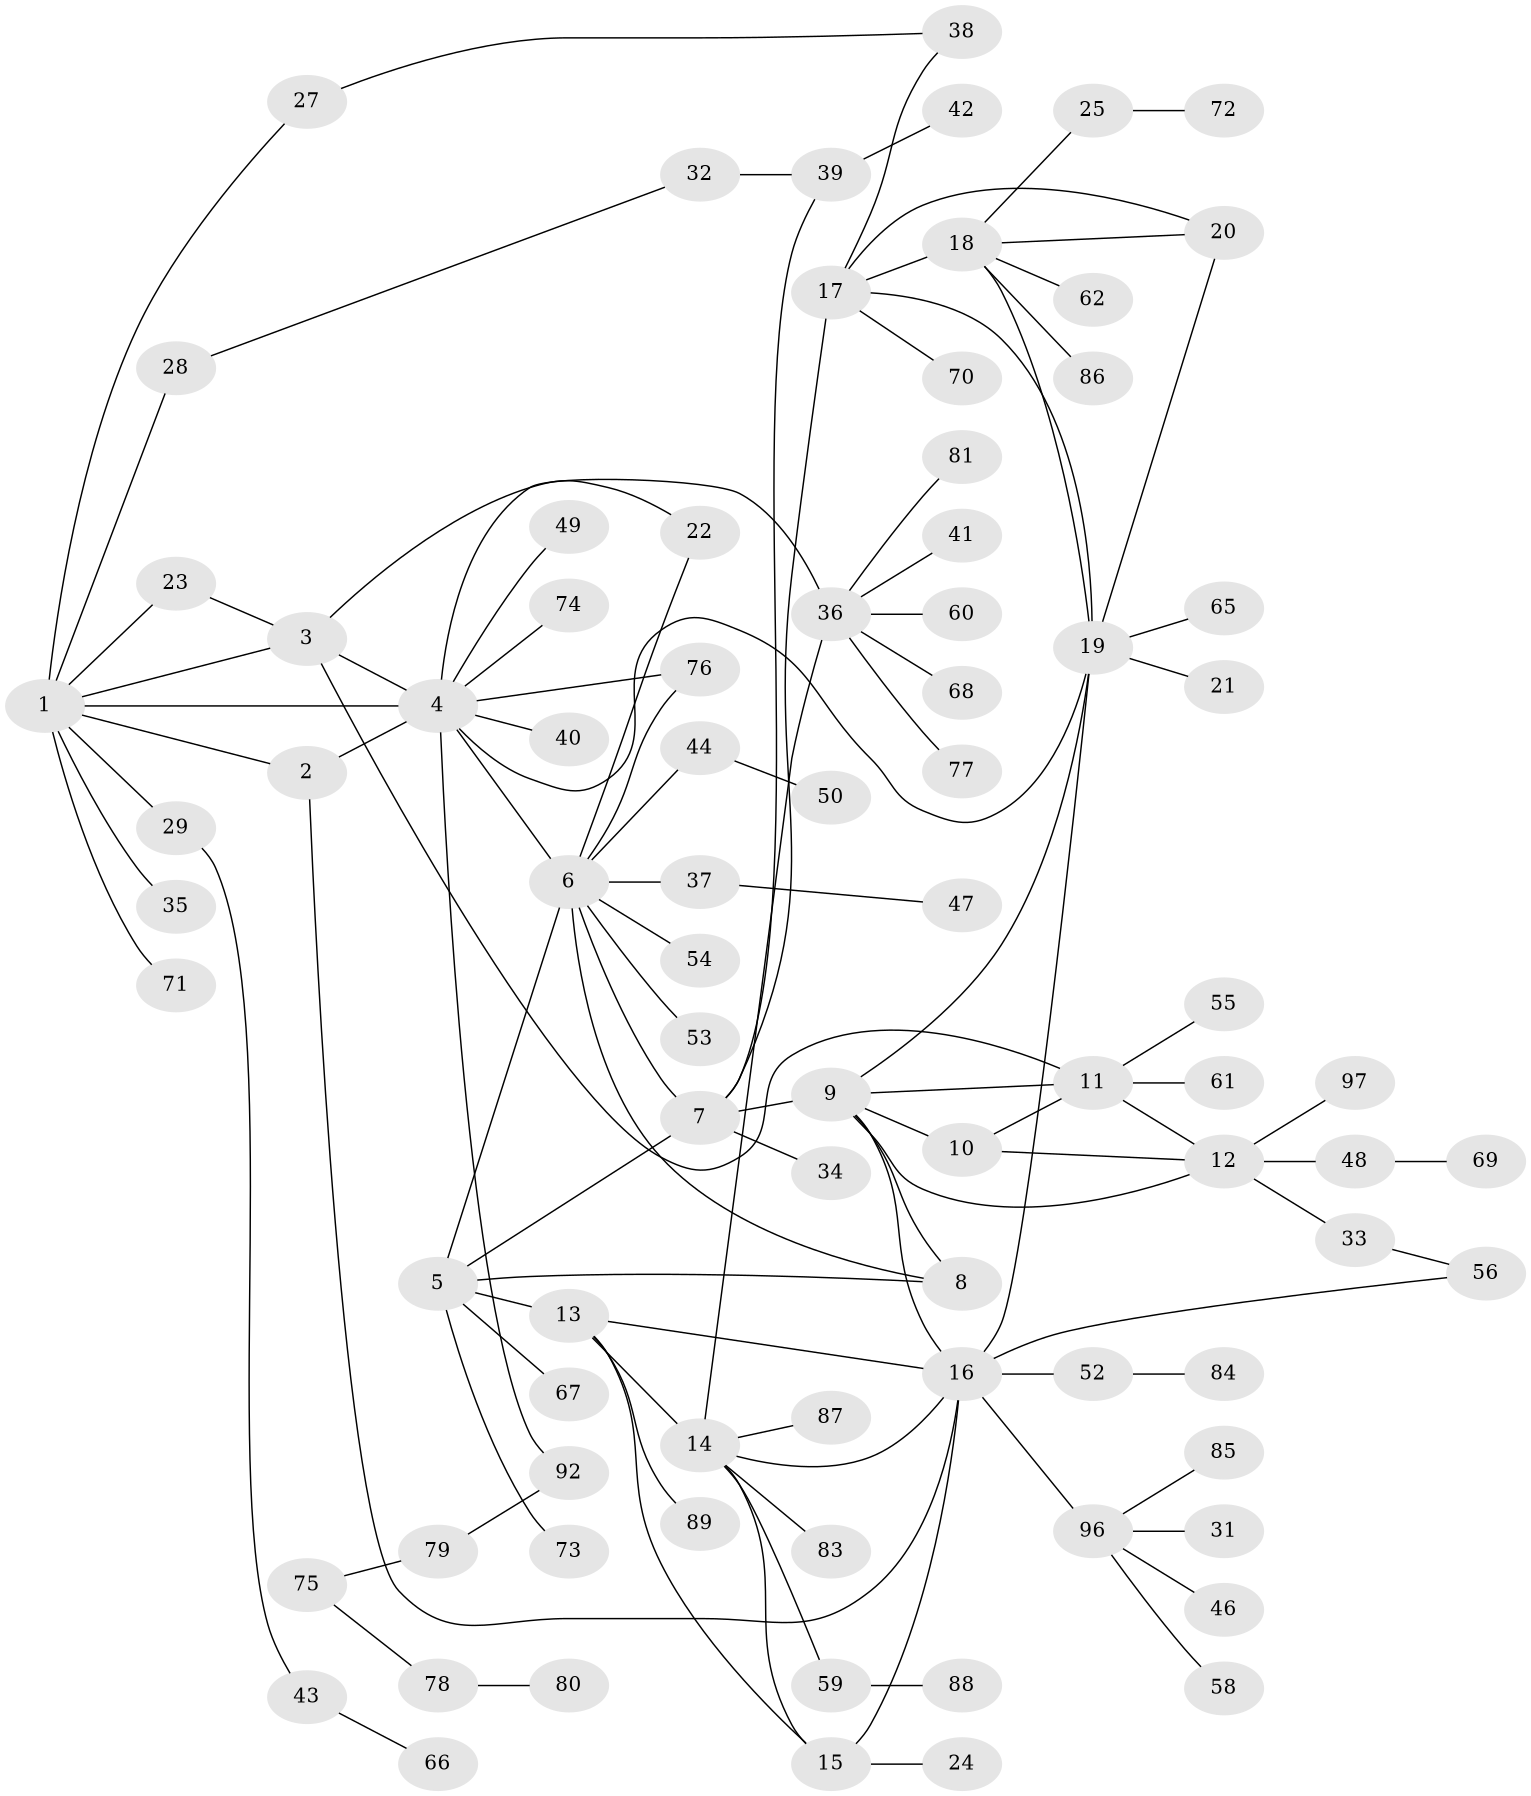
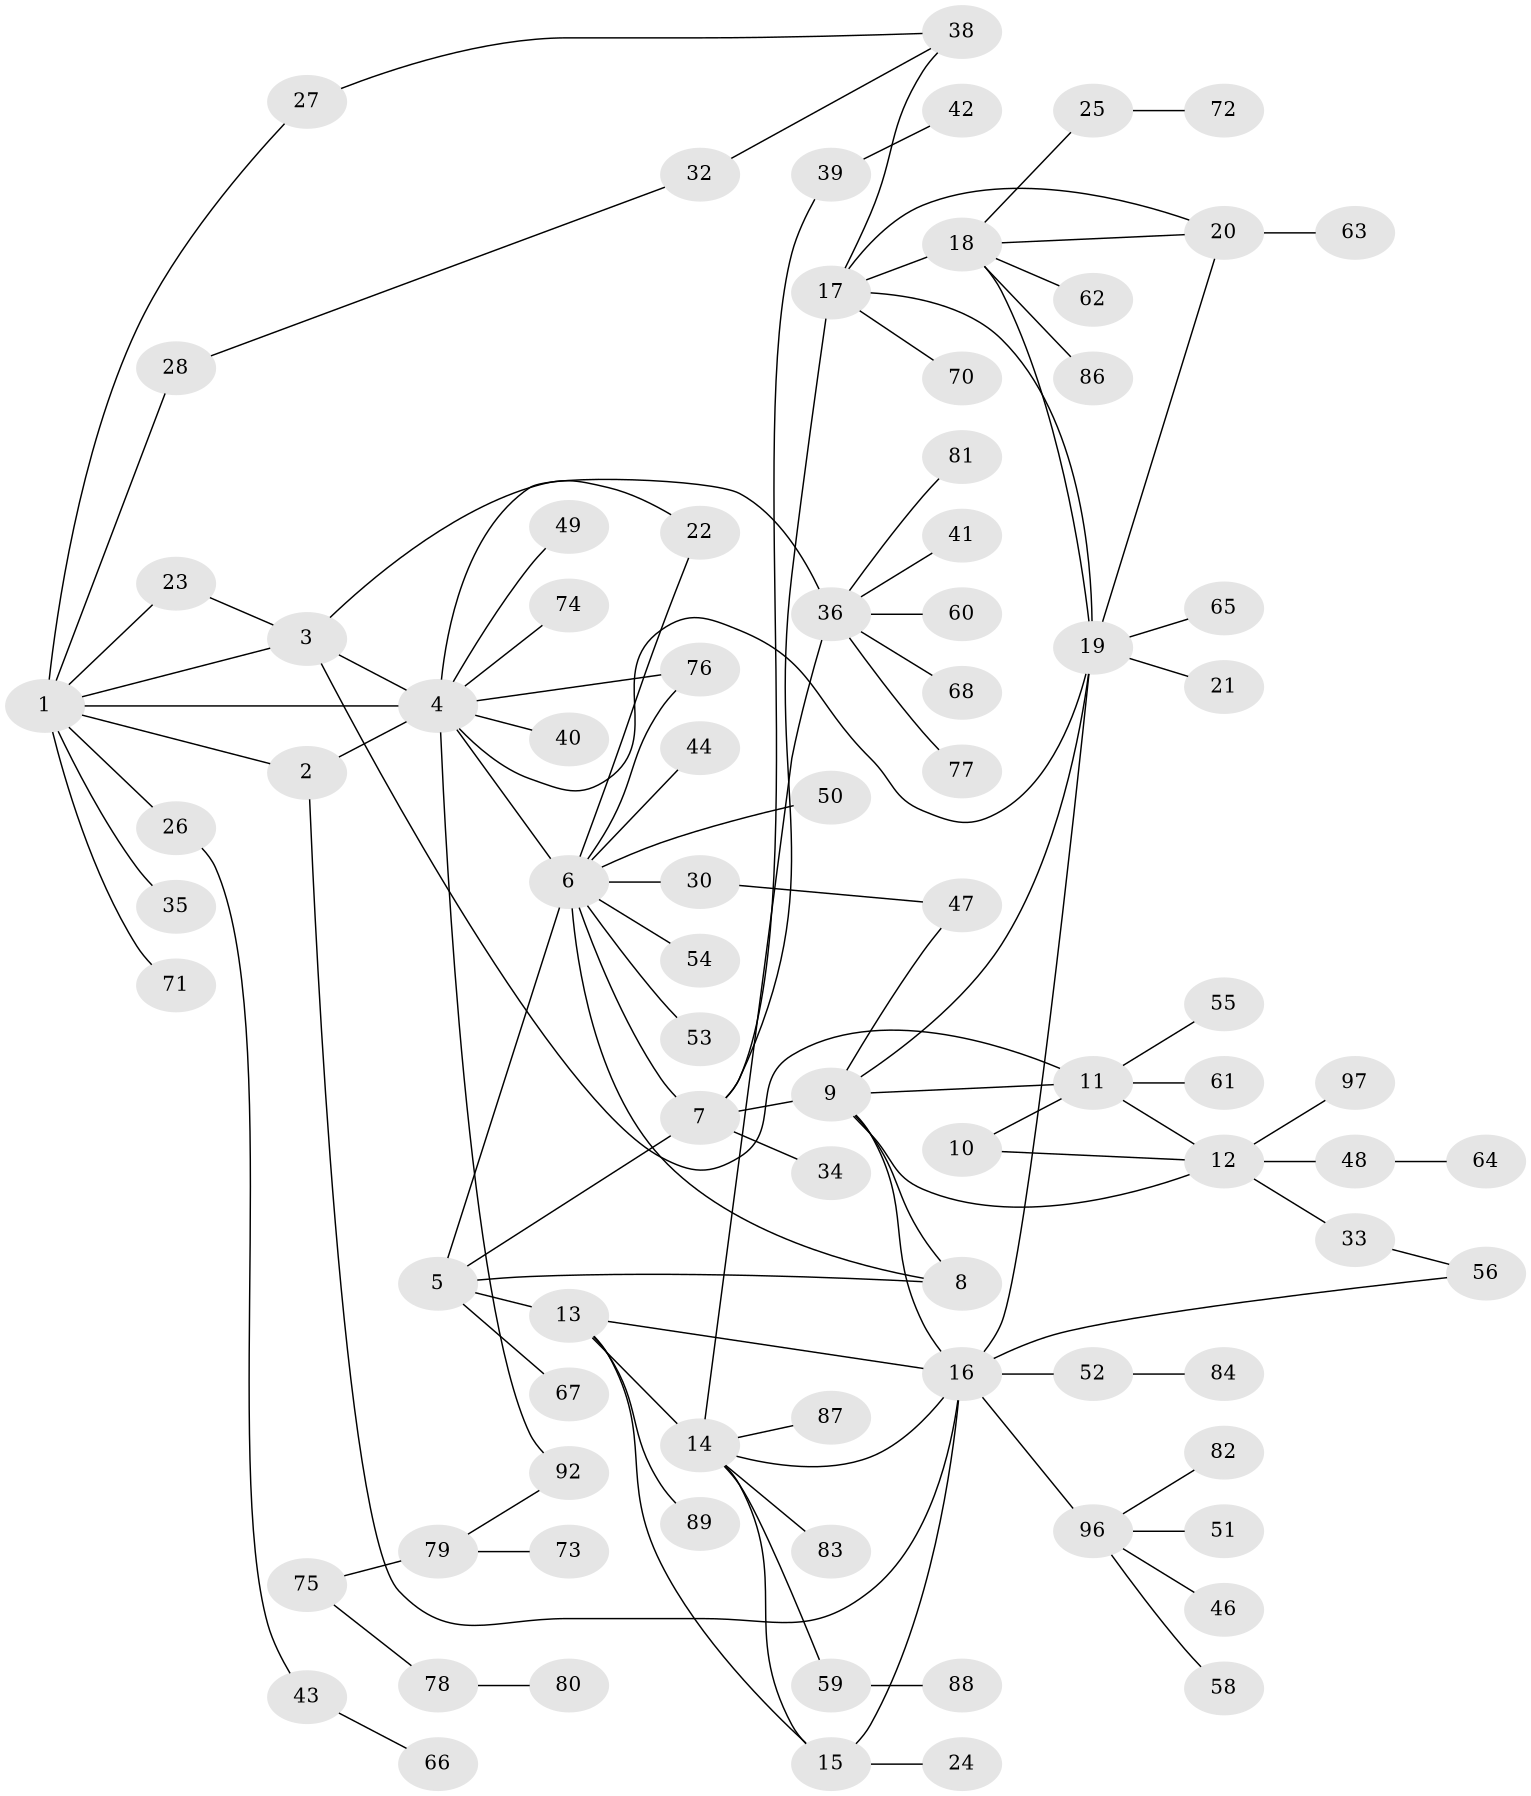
  graph {
    rankdir=LR
    node [color=gray90 style=filled]
    1
    2
    3
    4
    23
    27
    28
-   29
+   29 [label=26]
    35
    71
    16
    11
    22
    6
    19
    36
    40
    49
    74
    76
    n21 [label=92]
    38
    32
    43
    n25 [label=96]
    52
    56
    12
    55
    61
    7
    8
-   30 [label=37]
+   30
    44
    50
    53
    54
    20
    21
    65
    41
    60
    68
    77
    81
    5
    13
    67
    73
    9
    17
    34
    39
    89
    14
    15
    47
    10
    18
    70
    42
    33
    n63 [label=97]
    48
-   69
+   69 [label=64]
    59
    83
    87
    24
    88
-   31
+   31 [label=51]
    46
    58
-   85
+   85 [label=82]
    84
    25
    62
    86
+   63
    72
    66
    75
    78
    79
    80
    1 -- 2
    1 -- 3
    1 -- 4
    1 -- 23
    1 -- 27
    1 -- 28
    1 -- 29
    1 -- 35
    1 -- 71
    2 -- 4
    2 -- 16
    3 -- 4
    3 -- 11
    3 -- 22
    4 -- 6
    4 -- 19
    4 -- 36
    4 -- 40
    4 -- 49
    4 -- 74
    4 -- 76
    4 -- n21
    23 -- 3
    27 -- 38
    28 -- 32
    29 -- 43
    16 -- 19
    16 -- n25
    16 -- 52
    16 -- 56
    11 -- 12
    11 -- 55
    11 -- 61
    6 -- 22
    6 -- 76
    6 -- 7
    6 -- 8
    6 -- 30
    6 -- 44
-   44 -- 50
+   6 -- 50
    6 -- 53
    6 -- 54
    19 -- 20
    19 -- 21
    19 -- 65
    36 -- 41
    36 -- 60
    36 -- 68
    36 -- 77
    36 -- 81
-   32 -- 39
+   32 -- 38
    43 -- 66
    n25 -- 31
    n25 -- 46
    n25 -- 58
    n25 -- 85
    52 -- 84
    12 -- 33
    12 -- n63
    12 -- 48
    7 -- 9
    7 -- 17
    7 -- 34
    7 -- 39
    30 -- 47
+   20 -- 63
    5 -- 6
    5 -- 7
    5 -- 8
    5 -- 13
    5 -- 67
-   5 -- 73
+   79 -- 73
    13 -- 16
    13 -- 89
    13 -- 14
    13 -- 15
    9 -- 16
    9 -- 11
    9 -- 19
    9 -- 12
    9 -- 8
-   9 -- 10
+   9 -- 47
    17 -- 19
    17 -- 38
    17 -- 20
    17 -- 18
    17 -- 70
    39 -- 42
    14 -- 16
    14 -- 36
    14 -- 15
    14 -- 59
    14 -- 83
    14 -- 87
    15 -- 16
    15 -- 24
    10 -- 11
    10 -- 12
    18 -- 19
    18 -- 20
    18 -- 25
    18 -- 62
    18 -- 86
    33 -- 56
    48 -- 69
    59 -- 88
    25 -- 72
    75 -- 78
    75 -- 79
    78 -- 80
    79 -- n21
  }
